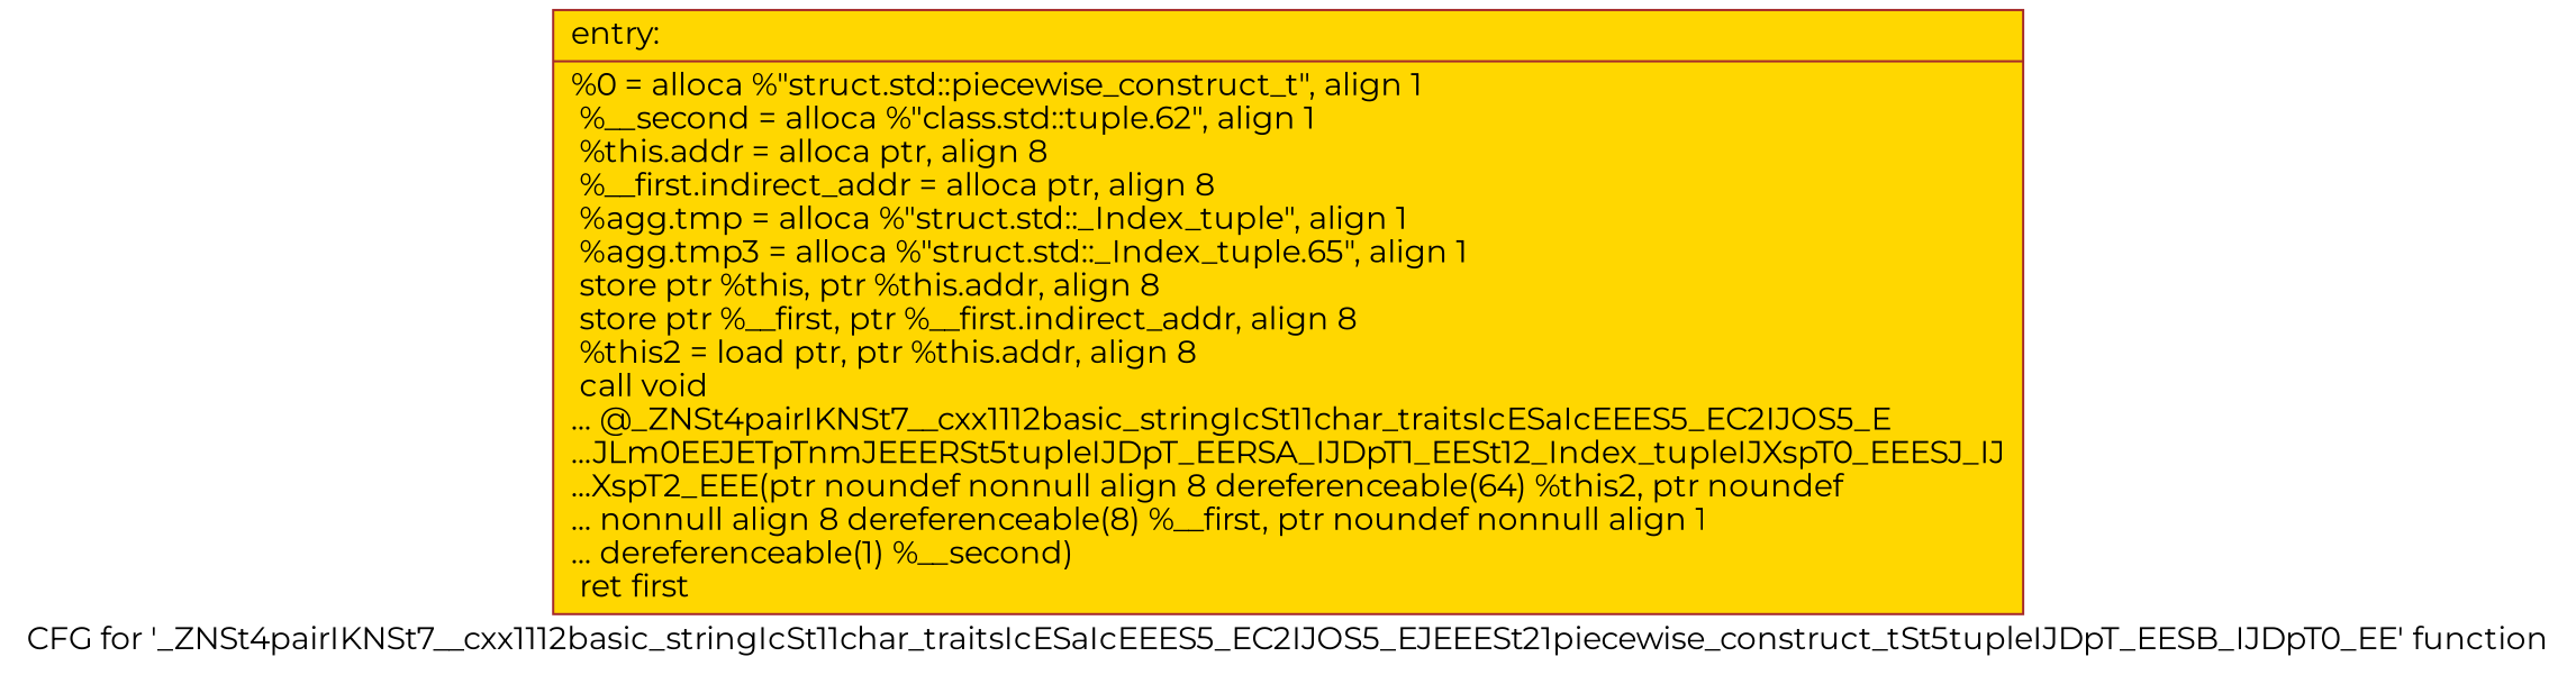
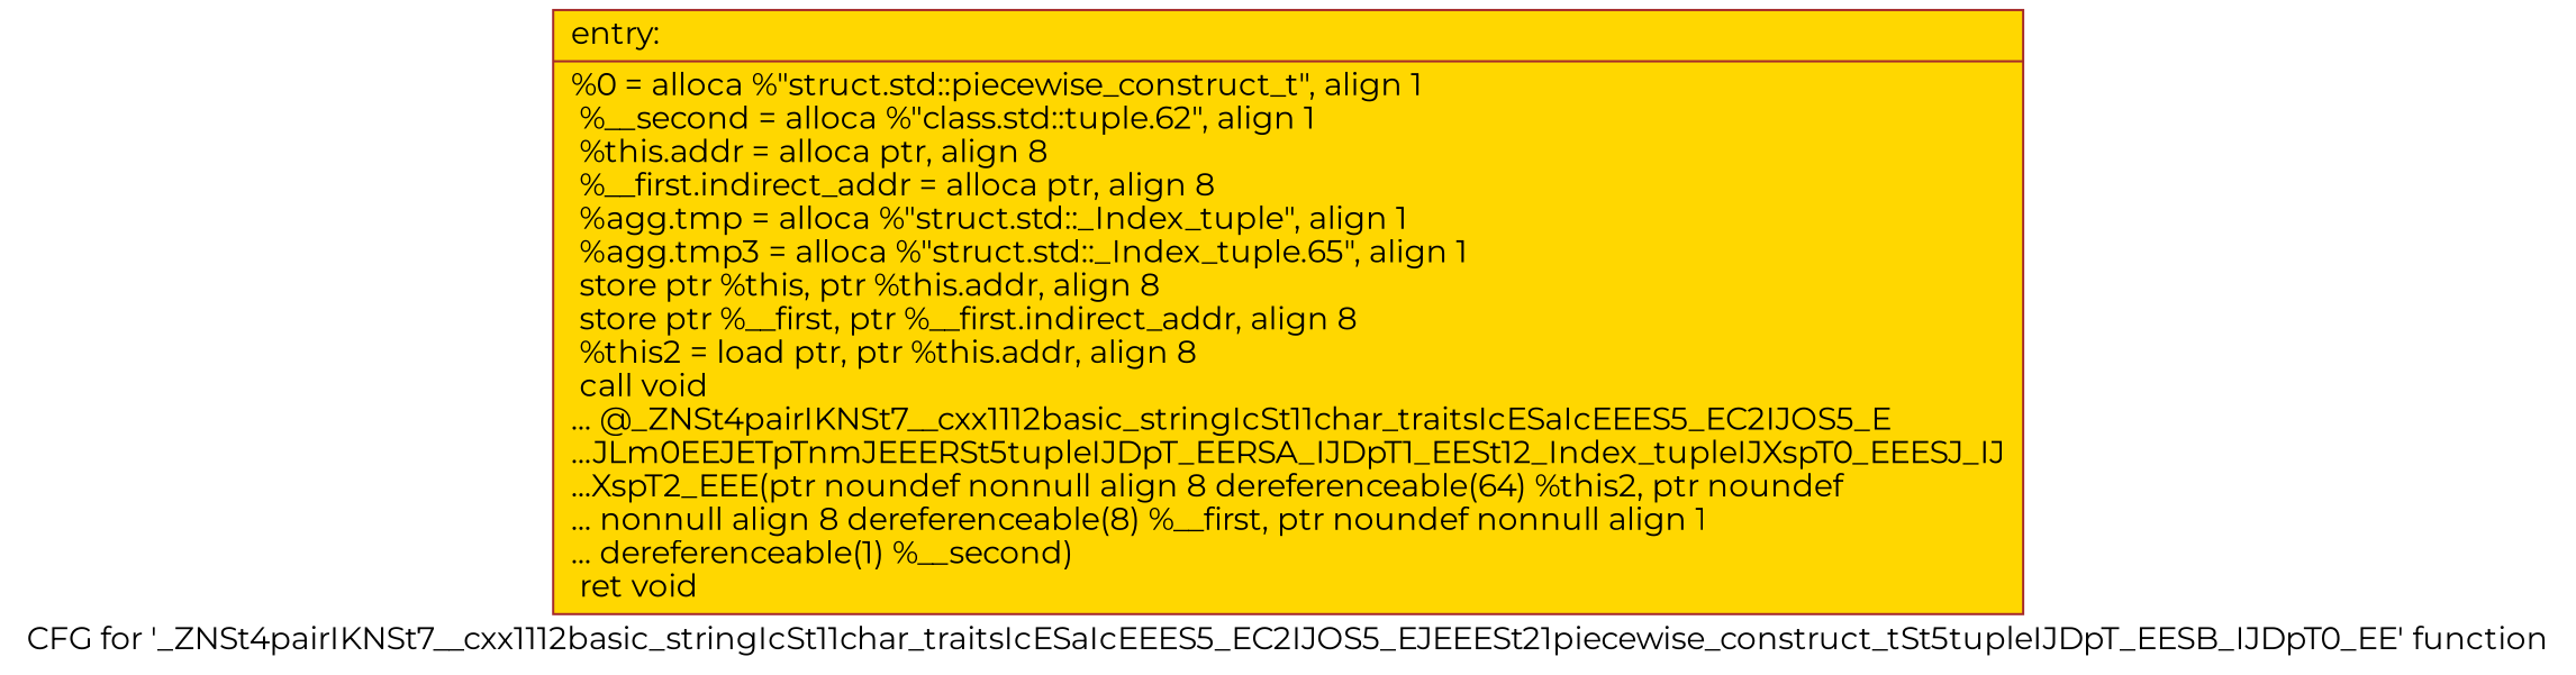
  digraph {
    label="CFG for '_ZNSt4pairIKNSt7__cxx1112basic_stringIcSt11char_traitsIcESaIcEEES5_EC2IJOS5_EJEEESt21piecewise_construct_tSt5tupleIJDpT_EESB_IJDpT0_EE' function"
    fontname=Montserrat
-   n1 [color=brown fillcolor=gold fontname=Montserrat label="{entry:\l|  %0 = alloca %\"struct.std::piecewise_construct_t\", align 1\l  %__second = alloca %\"class.std::tuple.62\", align 1\l  %this.addr = alloca ptr, align 8\l  %__first.indirect_addr = alloca ptr, align 8\l  %agg.tmp = alloca %\"struct.std::_Index_tuple\", align 1\l  %agg.tmp3 = alloca %\"struct.std::_Index_tuple.65\", align 1\l  store ptr %this, ptr %this.addr, align 8\l  store ptr %__first, ptr %__first.indirect_addr, align 8\l  %this2 = load ptr, ptr %this.addr, align 8\l  call void\l... @_ZNSt4pairIKNSt7__cxx1112basic_stringIcSt11char_traitsIcESaIcEEES5_EC2IJOS5_E\l...JLm0EEJETpTnmJEEERSt5tupleIJDpT_EERSA_IJDpT1_EESt12_Index_tupleIJXspT0_EEESJ_IJ\l...XspT2_EEE(ptr noundef nonnull align 8 dereferenceable(64) %this2, ptr noundef\l... nonnull align 8 dereferenceable(8) %__first, ptr noundef nonnull align 1\l... dereferenceable(1) %__second)\l  ret first\l}" shape=record style=filled]
+   n1 [color=brown fillcolor=gold fontname=Montserrat label="{entry:\l|  %0 = alloca %\"struct.std::piecewise_construct_t\", align 1\l  %__second = alloca %\"class.std::tuple.62\", align 1\l  %this.addr = alloca ptr, align 8\l  %__first.indirect_addr = alloca ptr, align 8\l  %agg.tmp = alloca %\"struct.std::_Index_tuple\", align 1\l  %agg.tmp3 = alloca %\"struct.std::_Index_tuple.65\", align 1\l  store ptr %this, ptr %this.addr, align 8\l  store ptr %__first, ptr %__first.indirect_addr, align 8\l  %this2 = load ptr, ptr %this.addr, align 8\l  call void\l... @_ZNSt4pairIKNSt7__cxx1112basic_stringIcSt11char_traitsIcESaIcEEES5_EC2IJOS5_E\l...JLm0EEJETpTnmJEEERSt5tupleIJDpT_EERSA_IJDpT1_EESt12_Index_tupleIJXspT0_EEESJ_IJ\l...XspT2_EEE(ptr noundef nonnull align 8 dereferenceable(64) %this2, ptr noundef\l... nonnull align 8 dereferenceable(8) %__first, ptr noundef nonnull align 1\l... dereferenceable(1) %__second)\l  ret void\l}" shape=record style=filled]
  }
